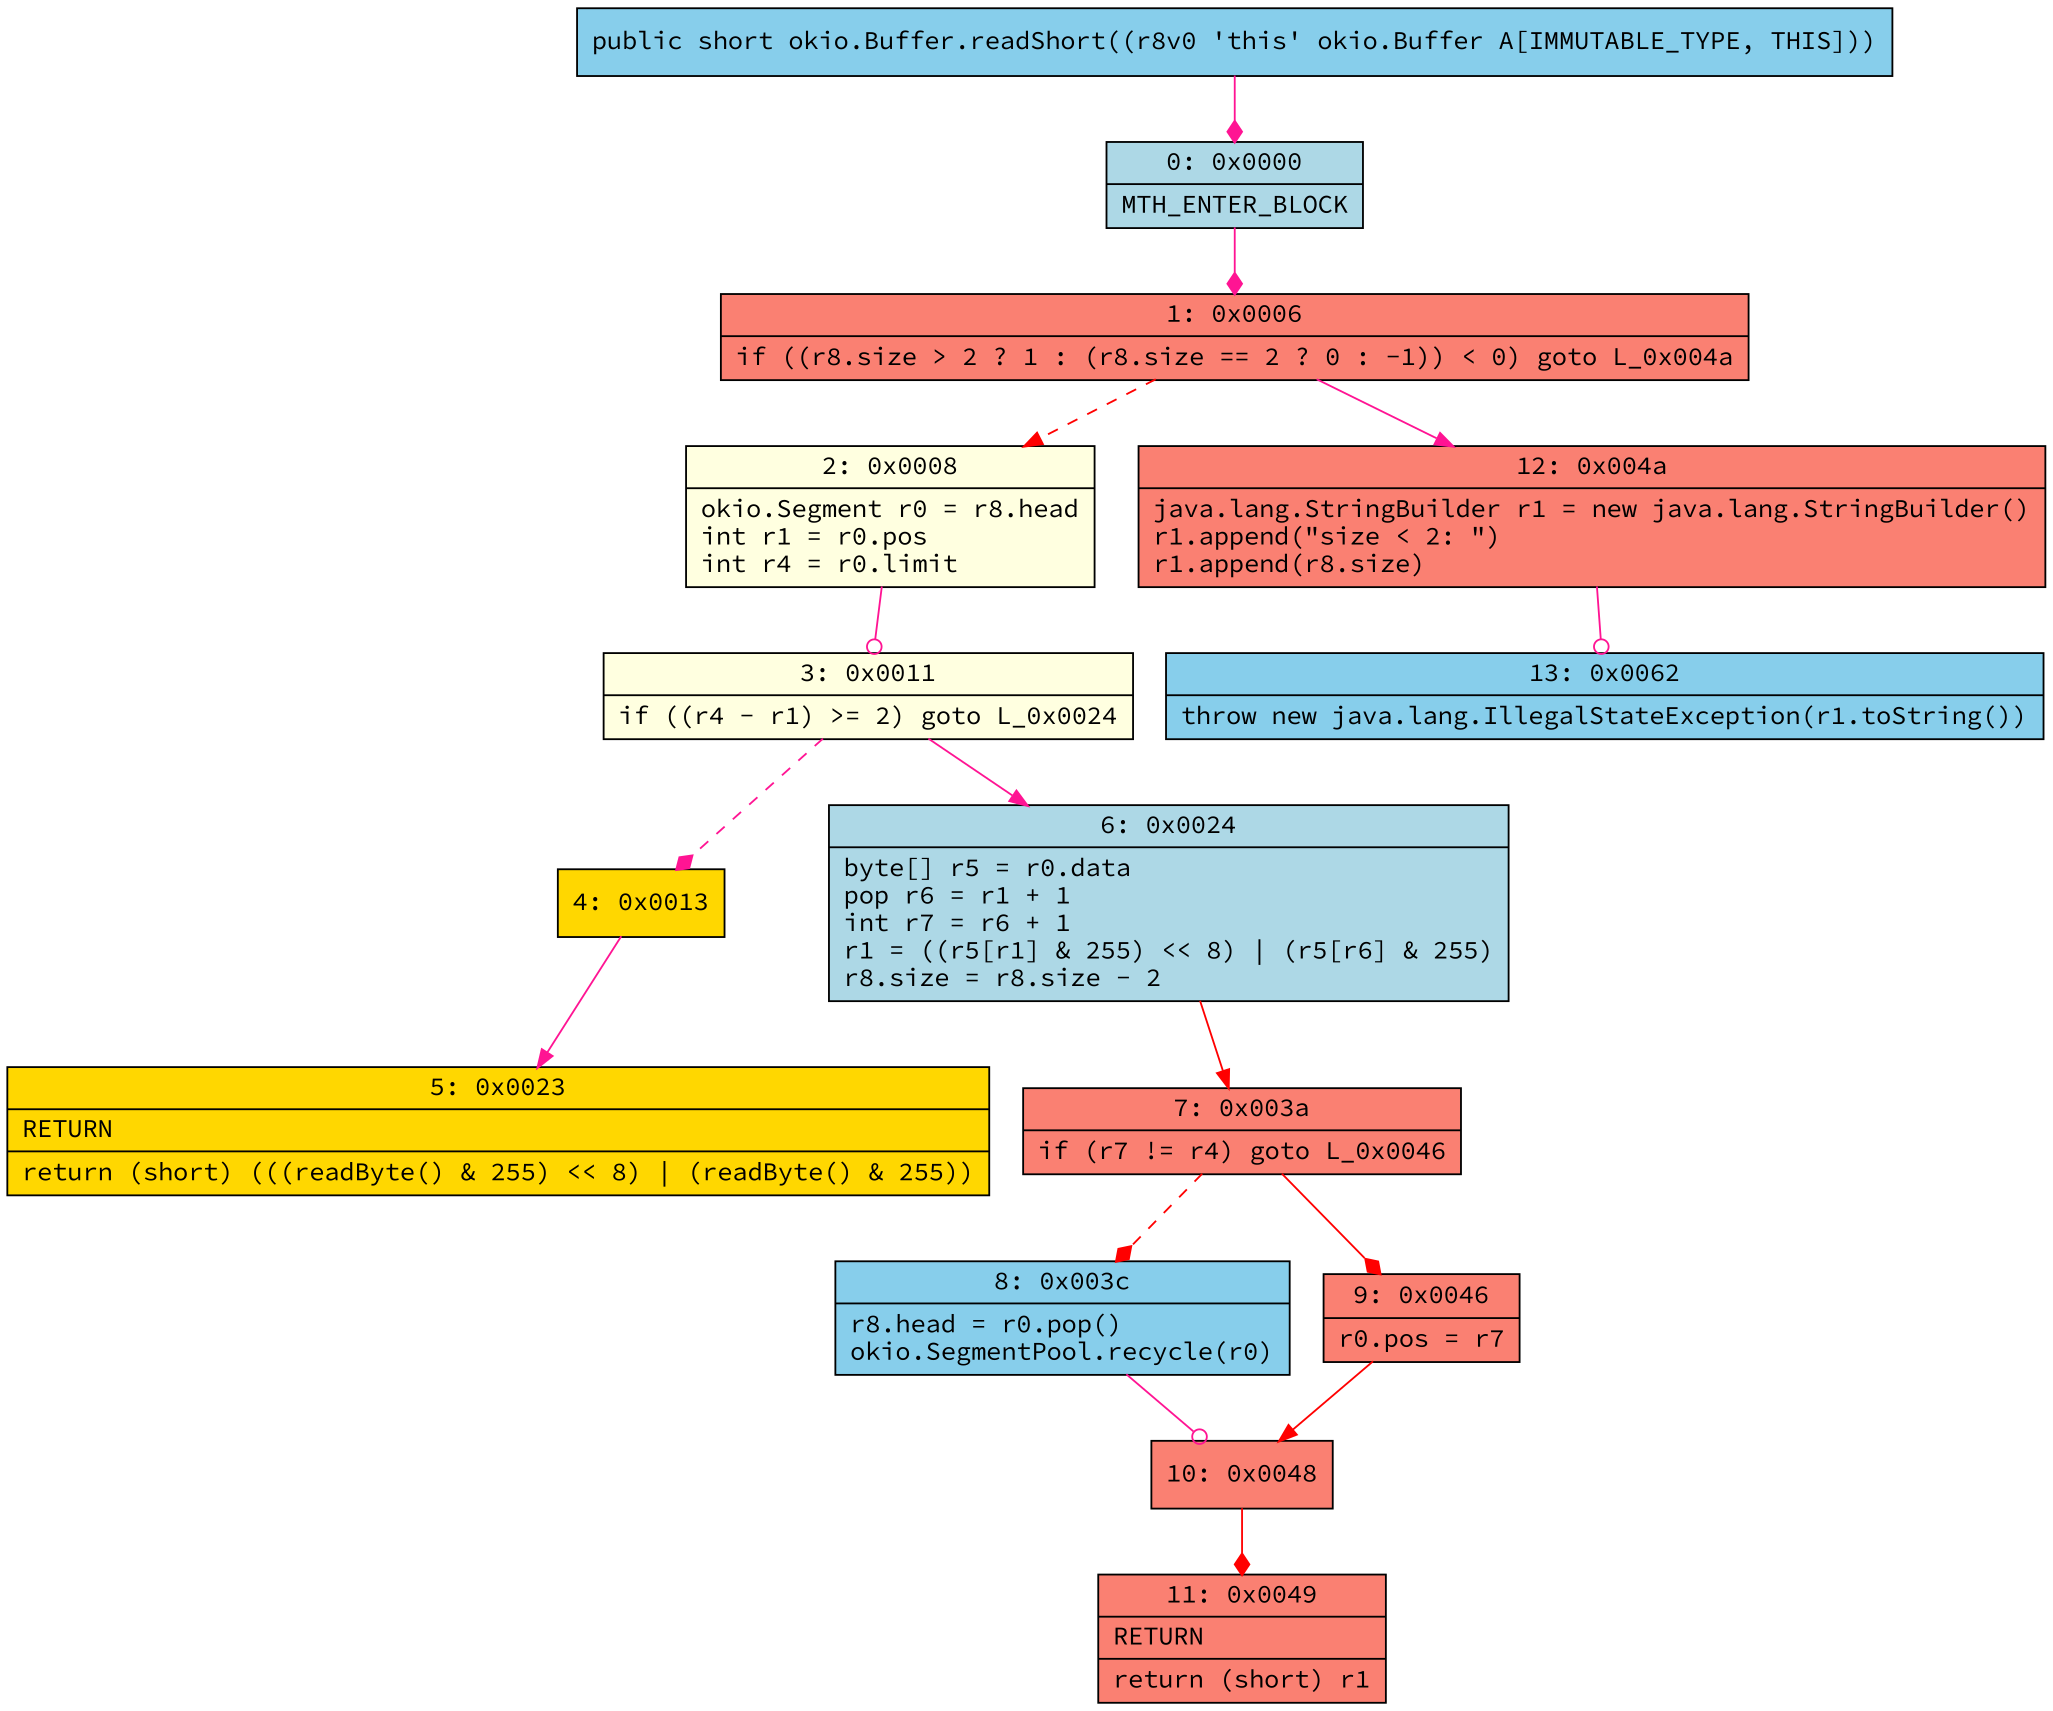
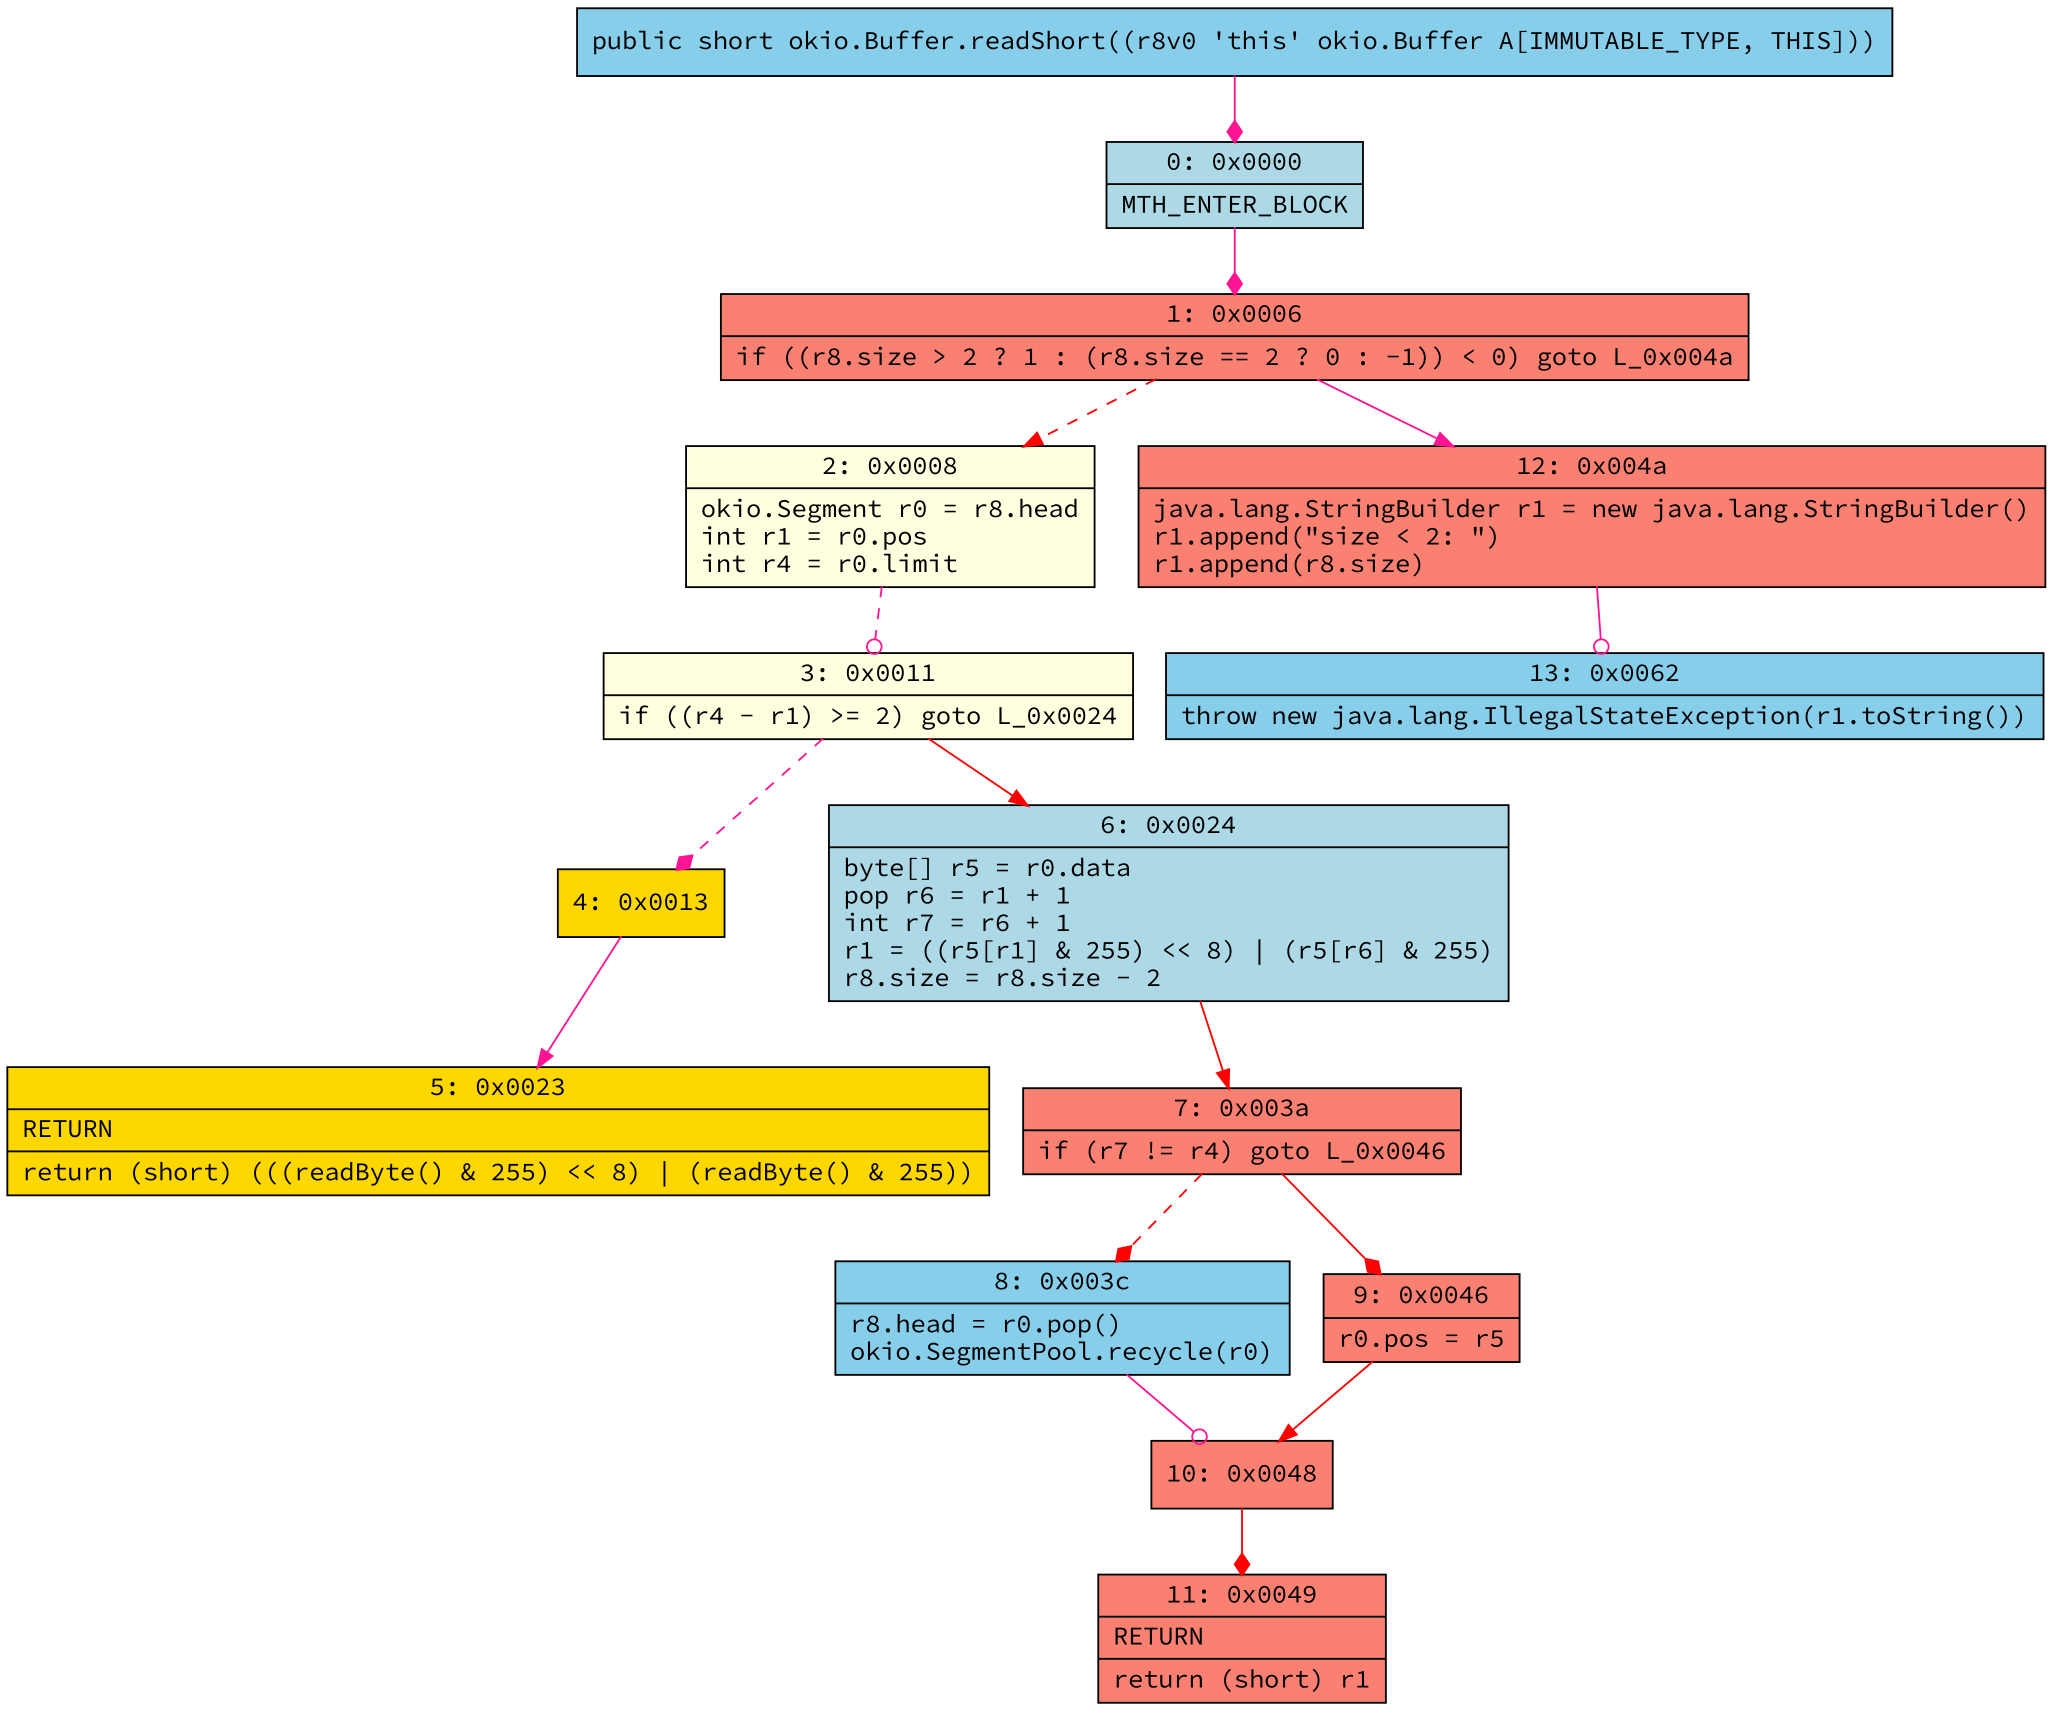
  digraph {
    fontname="Source Code Pro"
    node [fillcolor=salmon fontname="Source Code Pro" shape=record style=filled]
    edge [arrowhead=diamond color=deeppink fontname="Source Code Pro"]
    n1 [fillcolor=lightblue label="{0\:\ 0x0000|MTH_ENTER_BLOCK\l}"]
    n2 [label="{1\:\ 0x0006|if ((r8.size \> 2 ? 1 : (r8.size == 2 ? 0 : \-1)) \< 0) goto L_0x004a\l}"]
    n3 [fillcolor=lightyellow label="{2\:\ 0x0008|okio.Segment r0 = r8.head\lint r1 = r0.pos\lint r4 = r0.limit\l}"]
    n4 [label="{12\:\ 0x004a|java.lang.StringBuilder r1 = new java.lang.StringBuilder()\lr1.append(\"size \< 2: \")\lr1.append(r8.size)\l}"]
    n5 [fillcolor=lightyellow label="{3\:\ 0x0011|if ((r4 \- r1) \>= 2) goto L_0x0024\l}"]
    n6 [fillcolor=skyblue label="{13\:\ 0x0062|throw new java.lang.IllegalStateException(r1.toString())\l}"]
    n7 [fillcolor=gold label="{4\:\ 0x0013}"]
    n8 [fillcolor=lightblue label="{6\:\ 0x0024|byte[] r5 = r0.data\lpop r6 = r1 + 1\lint r7 = r6 + 1\lr1 = ((r5[r1] & 255) \<\< 8) \| (r5[r6] & 255)\lr8.size = r8.size \- 2\l}"]
    n9 [fillcolor=gold label="{5\:\ 0x0023|RETURN\l|return (short) (((readByte() & 255) \<\< 8) \| (readByte() & 255))\l}"]
    n10 [label="{7\:\ 0x003a|if (r7 != r4) goto L_0x0046\l}"]
    n11 [fillcolor=skyblue label="{8\:\ 0x003c|r8.head = r0.pop()\lokio.SegmentPool.recycle(r0)\l}"]
-   n12 [label="{9\:\ 0x0046|r0.pos = r7\l}"]
+   n12 [label="{9\:\ 0x0046|r0.pos = r5\l}"]
    n13 [label="{10\:\ 0x0048}"]
    n14 [label="{11\:\ 0x0049|RETURN\l|return (short) r1\l}"]
    n15 [fillcolor=skyblue label="{public short okio.Buffer.readShort((r8v0 'this' okio.Buffer A[IMMUTABLE_TYPE, THIS])) }"]
    n1 -> n2
    n2 -> n3 [arrowhead=normal color=red style=dashed]
    n2 -> n4 [arrowhead=normal]
-   n3 -> n5 [arrowhead=odot]
+   n3 -> n5 [arrowhead=odot style=dashed]
    n4 -> n6 [arrowhead=odot]
    n5 -> n7 [style=dashed]
-   n5 -> n8 [arrowhead=normal]
+   n5 -> n8 [arrowhead=normal color=red]
    n7 -> n9 [arrowhead=normal]
    n8 -> n10 [arrowhead=normal color=red]
    n10 -> n11 [color=red style=dashed]
    n10 -> n12 [color=red]
    n11 -> n13 [arrowhead=odot]
    n12 -> n13 [arrowhead=normal color=red]
    n13 -> n14 [color=red]
    n15 -> n1
  }
